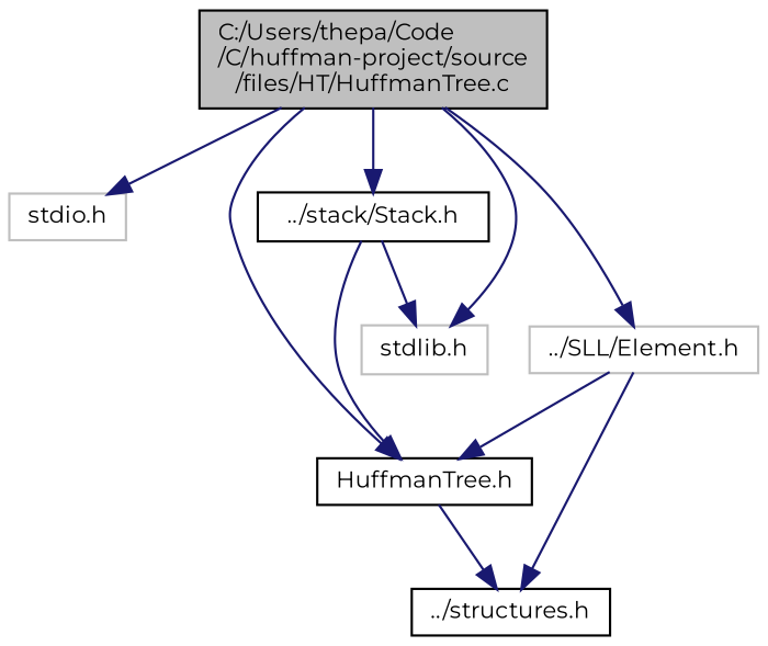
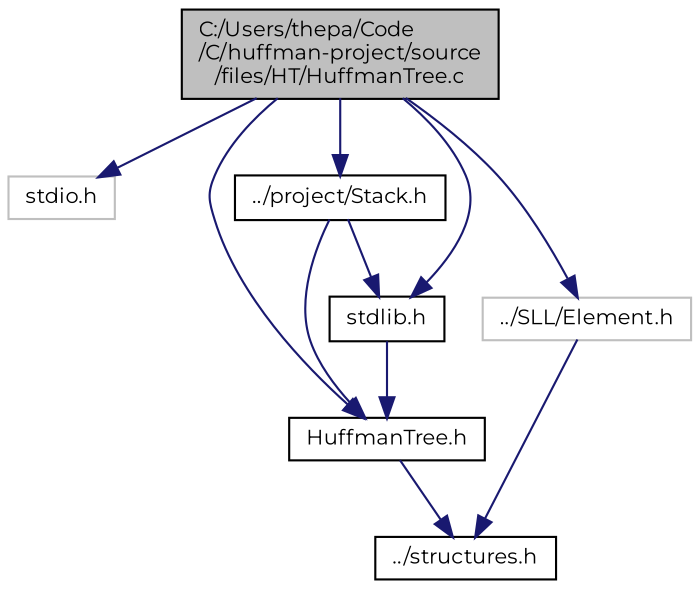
  digraph {
    fontname=Montserrat
    node [color=black fillcolor=white fontname=Montserrat fontsize=10 shape=record style=filled]
    edge [color=midnightblue fontname=Montserrat fontsize=10 labelfontname=Helvetica labelfontsize=10 style=solid]
    n1 [fillcolor=grey75 fontcolor=black height=0.2 label="C:/Users/thepa/Code\l/C/huffman-project/source\l/files/HT/HuffmanTree.c" width=0.4]
    n2 [color=grey75 height=0.2 label="stdio.h" width=0.4]
-   n3 [color=grey75 height=0.2 label="stdlib.h" width=0.4]
+   n3 [height=0.2 label="stdlib.h" width=0.4]
    n4 [height=0.2 label="HuffmanTree.h" width=0.4]
-   n5 [height=0.2 label="../stack/Stack.h" width=0.4]
+   n5 [height=0.2 label="../project/Stack.h" width=0.4]
    n6 [color=grey75 height=0.2 label="../SLL/Element.h" width=0.4]
    n7 [height=0.2 label="../structures.h" width=0.4]
    n1 -> n2
    n1 -> n3
    n1 -> n4
    n1 -> n5
    n1 -> n6
    n4 -> n7
    n5 -> n3
    n5 -> n4
-   n6 -> n4
+   n3 -> n4
    n6 -> n7
  }
